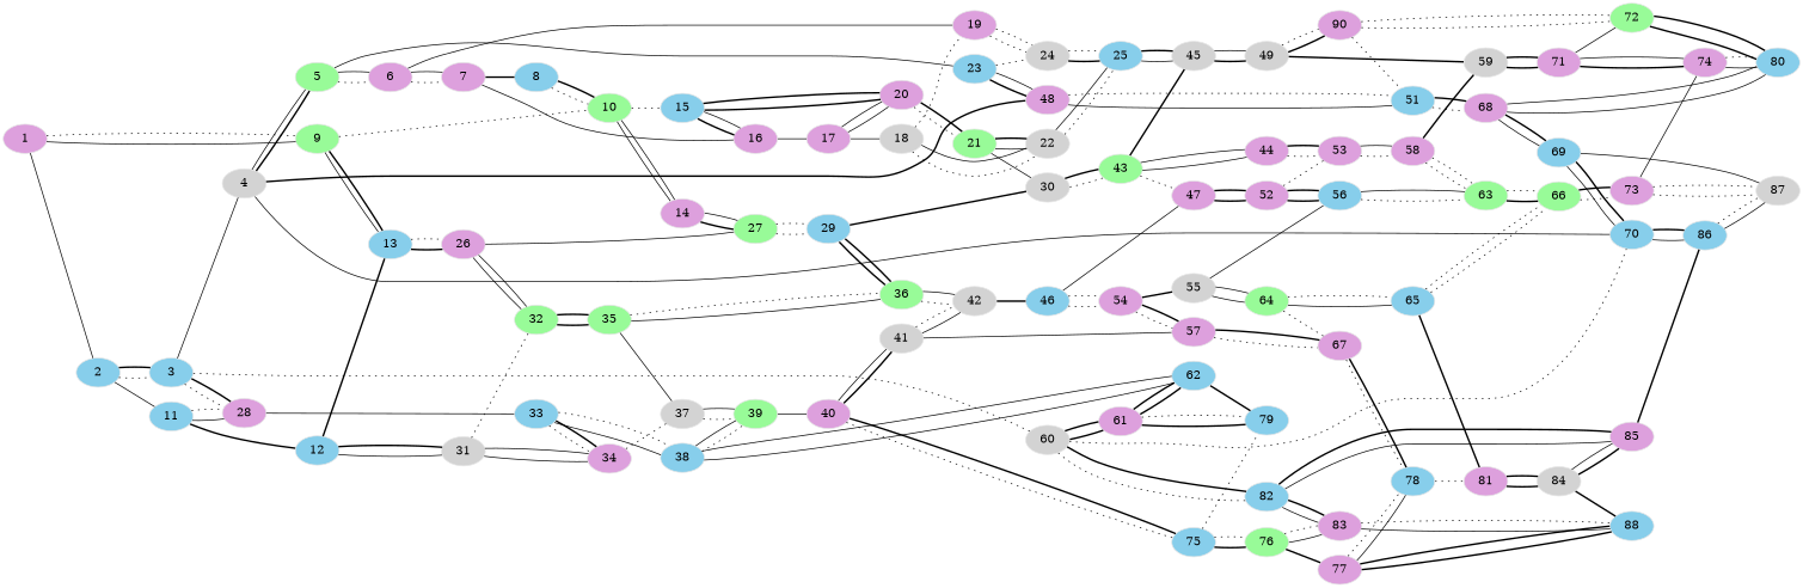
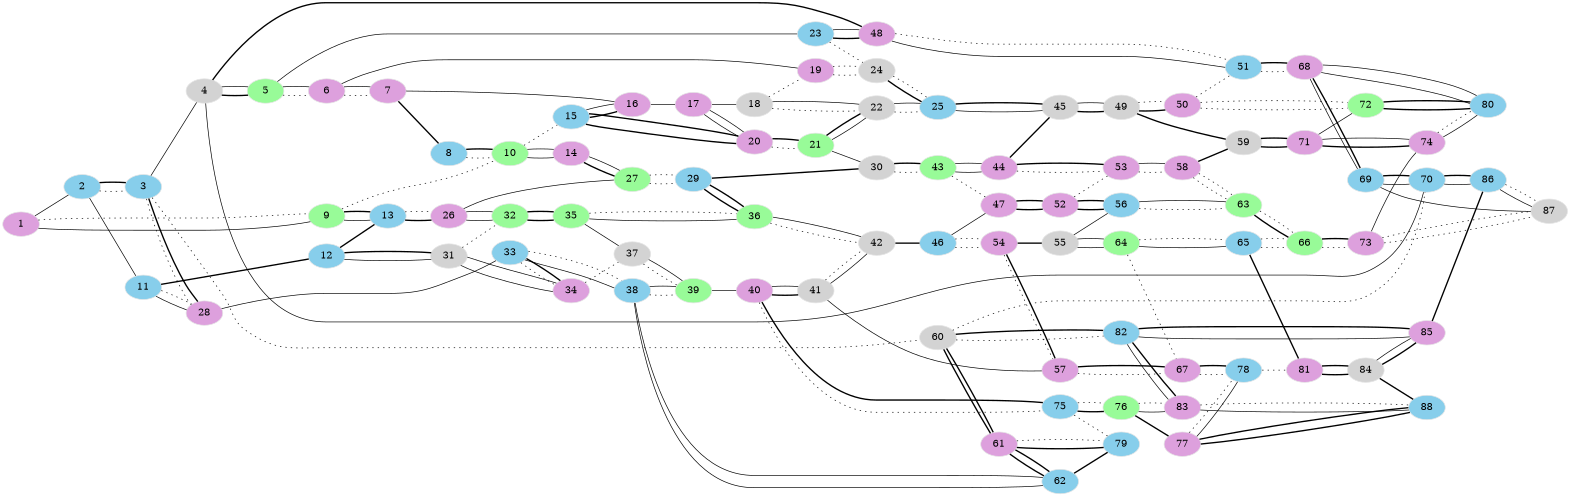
  graph {
    rankdir=LR
    node [color=gray90 fillcolor=plum style=filled]
    edge [style=bold]
    2 [fillcolor=skyblue]
    1
    9 [fillcolor=palegreen]
    3 [fillcolor=skyblue]
    11 [fillcolor=skyblue]
    10 [fillcolor=palegreen]
    13 [fillcolor=skyblue]
    4 [fillcolor=lightgrey]
    28
    60 [fillcolor=lightgrey]
    12 [fillcolor=skyblue]
    5 [fillcolor=palegreen]
    48
    70 [fillcolor=skyblue]
    33 [fillcolor=skyblue]
    61
    82 [fillcolor=skyblue]
    6
    23 [fillcolor=skyblue]
    51 [fillcolor=skyblue]
    86 [fillcolor=skyblue]
    7
    19
    24 [fillcolor=lightgrey]
    8 [fillcolor=skyblue]
    16
    17
    14
    15 [fillcolor=skyblue]
    26
    27 [fillcolor=palegreen]
    31 [fillcolor=lightgrey]
    32 [fillcolor=palegreen]
    34
    20
    29 [fillcolor=skyblue]
    21 [fillcolor=palegreen]
    18 [fillcolor=lightgrey]
    22 [fillcolor=lightgrey]
    25 [fillcolor=skyblue]
    30 [fillcolor=lightgrey]
    43 [fillcolor=palegreen]
    45 [fillcolor=lightgrey]
    49 [fillcolor=lightgrey]
    35 [fillcolor=palegreen]
    36 [fillcolor=palegreen]
    38 [fillcolor=skyblue]
    42 [fillcolor=lightgrey]
    44
    47
    37 [fillcolor=lightgrey]
    39 [fillcolor=palegreen]
    62 [fillcolor=skyblue]
    46 [fillcolor=skyblue]
    40
    79 [fillcolor=skyblue]
    41 [fillcolor=lightgrey]
    75 [fillcolor=skyblue]
    57
    76 [fillcolor=palegreen]
    67
    54
    53
    52
    58
-   50 [label=90]
+   50
    59 [fillcolor=lightgrey]
    55 [fillcolor=lightgrey]
    56 [fillcolor=skyblue]
    68
    72 [fillcolor=palegreen]
    71
    80 [fillcolor=skyblue]
    69 [fillcolor=skyblue]
    63 [fillcolor=palegreen]
    64 [fillcolor=palegreen]
    65 [fillcolor=skyblue]
    66 [fillcolor=palegreen]
    78 [fillcolor=skyblue]
    74
    83
    85
    73
    81
    84 [fillcolor=lightgrey]
    87 [fillcolor=lightgrey]
    77
    88 [fillcolor=skyblue]
    2 -- 3 [style=dotted]
    2 -- 3
    2 -- 11 [style=solid]
    1 -- 2 [style=solid]
    1 -- 9 [style=solid]
    1 -- 9 [style=dotted]
    9 -- 10 [style=dotted]
    9 -- 13 [style=solid]
    9 -- 13
    3 -- 4 [style=solid]
    3 -- 28 [style=dotted]
    3 -- 28
    3 -- 60 [style=dotted]
    11 -- 28 [style=solid]
    11 -- 28 [style=dotted]
    11 -- 12
    10 -- 14 [style=solid]
    10 -- 14 [style=solid]
    10 -- 15 [style=dotted]
    13 -- 26
    13 -- 26 [style=dotted]
    4 -- 5
    4 -- 5 [style=solid]
    4 -- 48
    4 -- 70 [style=solid]
    28 -- 33 [style=solid]
    60 -- 70 [style=dotted]
    60 -- 61
    60 -- 61
    60 -- 82 [style=dotted]
    60 -- 82
    12 -- 13
    12 -- 31 [style=solid]
    12 -- 31
    5 -- 6 [style=dotted]
    5 -- 6 [style=solid]
    5 -- 23 [style=solid]
    48 -- 51 [style=solid]
    48 -- 51 [style=dotted]
    70 -- 86 [style=solid]
    70 -- 86
    33 -- 34 [style=dotted]
    33 -- 34
    33 -- 38 [style=solid]
    33 -- 38 [style=dotted]
    61 -- 62
    61 -- 62
    61 -- 79
    61 -- 79 [style=dotted]
    82 -- 83 [style=solid]
    82 -- 83
    82 -- 85 [style=solid]
    82 -- 85
    6 -- 7 [style=dotted]
    6 -- 7 [style=solid]
    6 -- 19 [style=solid]
    23 -- 48
    23 -- 48 [style=solid]
    23 -- 24 [style=dotted]
    51 -- 68 [style=dotted]
    51 -- 68
    86 -- 87 [style=solid]
    86 -- 87 [style=dotted]
    7 -- 8
    7 -- 16 [style=solid]
    19 -- 24 [style=dotted]
    19 -- 24 [style=dotted]
    24 -- 25
    24 -- 25 [style=dotted]
    8 -- 10 [style=dotted]
    8 -- 10
    16 -- 17 [style=solid]
    17 -- 20 [style=solid]
    17 -- 20 [style=solid]
    17 -- 18 [style=solid]
    14 -- 27
    14 -- 27 [style=solid]
    15 -- 16
    15 -- 16 [style=solid]
    15 -- 20
    15 -- 20
    26 -- 27 [style=solid]
    26 -- 32 [style=solid]
    26 -- 32 [style=solid]
    27 -- 29 [style=dotted]
    27 -- 29 [style=dotted]
    31 -- 32 [style=dotted]
    31 -- 34 [style=solid]
    31 -- 34 [style=solid]
    32 -- 35
    32 -- 35
    34 -- 37 [style=dotted]
    20 -- 21 [style=dotted]
    20 -- 21
    29 -- 30
    29 -- 36
    29 -- 36
    21 -- 22 [style=solid]
    21 -- 22
    21 -- 30 [style=solid]
    18 -- 19 [style=dotted]
    18 -- 22 [style=dotted]
    18 -- 22 [style=solid]
    22 -- 25 [style=dotted]
    22 -- 25 [style=solid]
    25 -- 45 [style=solid]
    25 -- 45
    30 -- 43 [style=dotted]
    30 -- 43
    43 -- 44 [style=solid]
    43 -- 44 [style=solid]
    43 -- 47 [style=dotted]
    45 -- 49
    45 -- 49 [style=solid]
    49 -- 50
    49 -- 50 [style=dotted]
    49 -- 59
    35 -- 36 [style=solid]
    35 -- 36 [style=dotted]
    35 -- 37 [style=solid]
    36 -- 42 [style=dotted]
    36 -- 42 [style=solid]
    38 -- 39 [style=dotted]
    38 -- 39 [style=solid]
    38 -- 62 [style=solid]
    38 -- 62 [style=solid]
    42 -- 46
-   43 -- 45
+   44 -- 45
    44 -- 53 [style=dotted]
    44 -- 53
    47 -- 52
    47 -- 52
    37 -- 39 [style=dotted]
    37 -- 39 [style=solid]
    39 -- 40 [style=solid]
    62 -- 79
    46 -- 47 [style=solid]
    46 -- 54 [style=dotted]
    46 -- 54 [style=dotted]
    40 -- 41
    40 -- 41 [style=solid]
    40 -- 75 [style=dotted]
    40 -- 75
    41 -- 42 [style=solid]
    41 -- 42 [style=dotted]
    41 -- 57 [style=solid]
    75 -- 79 [style=dotted]
    75 -- 76
    75 -- 76 [style=dotted]
    57 -- 67 [style=dotted]
    57 -- 67
    76 -- 83 [style=solid]
    76 -- 83 [style=dotted]
    76 -- 77
    67 -- 78 [style=dotted]
    67 -- 78
    54 -- 57 [style=dotted]
    54 -- 57
    54 -- 55
    53 -- 58 [style=dotted]
    53 -- 58 [style=solid]
    52 -- 53 [style=dotted]
    52 -- 56
    52 -- 56
    58 -- 59
    58 -- 63 [style=dotted]
    58 -- 63 [style=dotted]
    50 -- 51 [style=dotted]
    50 -- 72 [style=dotted]
    50 -- 72 [style=dotted]
    59 -- 71
    59 -- 71
    55 -- 56 [style=solid]
    55 -- 64 [style=solid]
    55 -- 64 [style=solid]
    56 -- 63 [style=dotted]
    56 -- 63 [style=solid]
    68 -- 80 [style=solid]
    68 -- 80 [style=solid]
    68 -- 69 [style=solid]
    68 -- 69
    72 -- 80
    72 -- 80
    71 -- 72 [style=solid]
    71 -- 74
    71 -- 74 [style=solid]
    69 -- 70 [style=solid]
    69 -- 70
    69 -- 87 [style=solid]
    63 -- 66
    63 -- 66 [style=dotted]
    64 -- 67 [style=dotted]
    64 -- 65 [style=solid]
    64 -- 65 [style=dotted]
    65 -- 66 [style=dotted]
    65 -- 66 [style=dotted]
    65 -- 81
    66 -- 73 [style=dotted]
    66 -- 73
    78 -- 81 [style=dotted]
    74 -- 80 [style=solid]
    74 -- 80 [style=dotted]
    83 -- 88 [style=solid]
    83 -- 88 [style=dotted]
    85 -- 86
    73 -- 74 [style=solid]
    73 -- 87 [style=dotted]
    73 -- 87 [style=dotted]
    81 -- 84
    81 -- 84
    84 -- 85
    84 -- 85 [style=solid]
    84 -- 88
    77 -- 78 [style=solid]
    77 -- 78 [style=dotted]
    77 -- 88
    77 -- 88
  }
